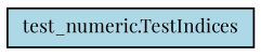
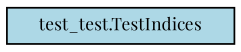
  digraph {
    rankdir=LR
    fontname="Playfair Display"
-   n1 [color=black fillcolor=lightblue fontname="Playfair Display" fontsize=10 height=0.2 label="test_numeric.TestIndices" shape=record style=filled width=0.4]
+   n1 [color=black fillcolor=lightblue fontname="Playfair Display" fontsize=10 height=0.2 label="test_test.TestIndices" shape=record style=filled width=0.4]
  }
